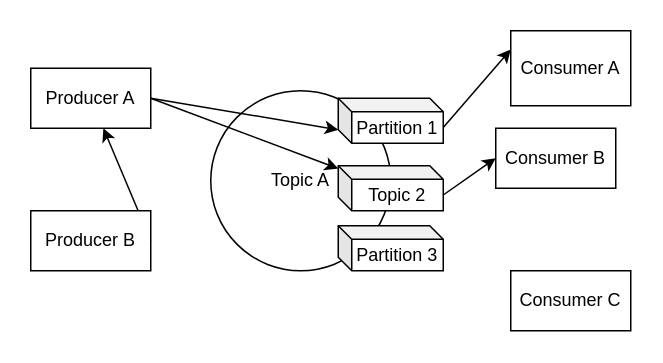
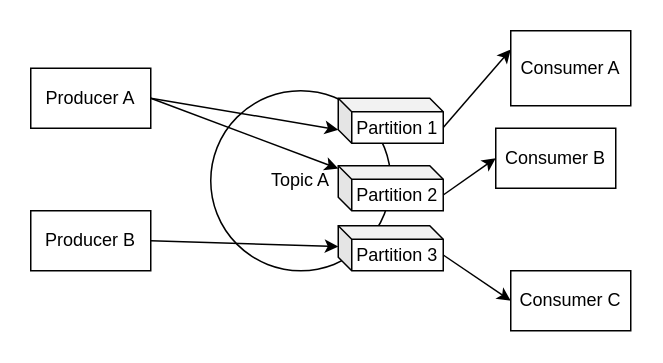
  <mxCell id="0" />
  <mxCell id="1" parent="0" />
  <mxCell id="2" value="Topic A" style="ellipse;whiteSpace=wrap;html=1;aspect=fixed;" parent="1" vertex="1"><mxGeometry x="140" y="60" width="120" height="120" as="geometry" /></mxCell>
  <mxCell id="3" style="rounded=0;orthogonalLoop=1;jettySize=auto;html=1;exitX=1;exitY=0.5;exitDx=0;exitDy=0;entryX=0;entryY=0;entryDx=0;entryDy=21;entryPerimeter=0;" parent="1" source="5" target="12" edge="1"><mxGeometry relative="1" as="geometry" /></mxCell>
  <mxCell id="4" style="edgeStyle=none;rounded=0;orthogonalLoop=1;jettySize=auto;html=1;exitX=1;exitY=0.5;exitDx=0;exitDy=0;" parent="1" source="5" target="14" edge="1"><mxGeometry relative="1" as="geometry" /></mxCell>
  <mxCell id="5" value="Producer A" style="rounded=0;whiteSpace=wrap;html=1;" parent="1" vertex="1"><mxGeometry x="20" y="45" width="80" height="40" as="geometry" /></mxCell>
- <mxCell id="6" style="edgeStyle=none;rounded=0;orthogonalLoop=1;jettySize=auto;html=1;exitX=1;exitY=0.5;exitDx=0;exitDy=0;" parent="1" source="7" target="5" edge="1"><mxGeometry relative="1" as="geometry" /></mxCell>
+ <mxCell id="6" style="edgeStyle=none;rounded=0;orthogonalLoop=1;jettySize=auto;html=1;exitX=1;exitY=0.5;exitDx=0;exitDy=0;" parent="1" source="7" target="16" edge="1"><mxGeometry relative="1" as="geometry" /></mxCell>
  <mxCell id="7" value="Producer B" style="rounded=0;whiteSpace=wrap;html=1;" parent="1" vertex="1"><mxGeometry x="20" y="140" width="80" height="40" as="geometry" /></mxCell>
  <mxCell id="8" value="Consumer A" style="rounded=0;whiteSpace=wrap;html=1;" parent="1" vertex="1"><mxGeometry x="340" y="20" width="80" height="50" as="geometry" /></mxCell>
  <mxCell id="9" value="Consumer B" style="rounded=0;whiteSpace=wrap;html=1;" parent="1" vertex="1"><mxGeometry x="330" y="85" width="80" height="40" as="geometry" /></mxCell>
  <mxCell id="10" value="Consumer C" style="rounded=0;whiteSpace=wrap;html=1;" parent="1" vertex="1"><mxGeometry x="340" y="180" width="80" height="40" as="geometry" /></mxCell>
  <mxCell id="11" style="edgeStyle=none;rounded=0;orthogonalLoop=1;jettySize=auto;html=1;exitX=0;exitY=0;exitDx=70;exitDy=19.5;exitPerimeter=0;entryX=0;entryY=0.25;entryDx=0;entryDy=0;" parent="1" source="12" target="8" edge="1"><mxGeometry relative="1" as="geometry" /></mxCell>
  <mxCell id="12" value="Partition 1" style="shape=cube;whiteSpace=wrap;html=1;boundedLbl=1;backgroundOutline=1;darkOpacity=0.05;darkOpacity2=0.1;size=9;" parent="1" vertex="1"><mxGeometry x="225" y="65" width="70" height="30" as="geometry" /></mxCell>
  <mxCell id="13" style="edgeStyle=none;rounded=0;orthogonalLoop=1;jettySize=auto;html=1;exitX=0;exitY=0;exitDx=70;exitDy=19.5;exitPerimeter=0;entryX=0;entryY=0.5;entryDx=0;entryDy=0;" parent="1" source="14" target="9" edge="1"><mxGeometry relative="1" as="geometry" /></mxCell>
- <mxCell id="14" value="Topic 2" style="shape=cube;whiteSpace=wrap;html=1;boundedLbl=1;backgroundOutline=1;darkOpacity=0.05;darkOpacity2=0.1;size=9;" parent="1" vertex="1"><mxGeometry x="225" y="110" width="70" height="30" as="geometry" /></mxCell>
+ <mxCell id="14" value="Partition 2" style="shape=cube;whiteSpace=wrap;html=1;boundedLbl=1;backgroundOutline=1;darkOpacity=0.05;darkOpacity2=0.1;size=9;" parent="1" vertex="1"><mxGeometry x="225" y="110" width="70" height="30" as="geometry" /></mxCell>
+ <mxCell id="15" style="edgeStyle=none;rounded=0;orthogonalLoop=1;jettySize=auto;html=1;exitX=0;exitY=0;exitDx=70;exitDy=19.5;exitPerimeter=0;entryX=0;entryY=0.5;entryDx=0;entryDy=0;" parent="1" source="16" target="10" edge="1"><mxGeometry relative="1" as="geometry" /></mxCell>
  <mxCell id="16" value="Partition 3" style="shape=cube;whiteSpace=wrap;html=1;boundedLbl=1;backgroundOutline=1;darkOpacity=0.05;darkOpacity2=0.1;size=9;" parent="1" vertex="1"><mxGeometry x="225" y="150" width="70" height="30" as="geometry" /></mxCell>
